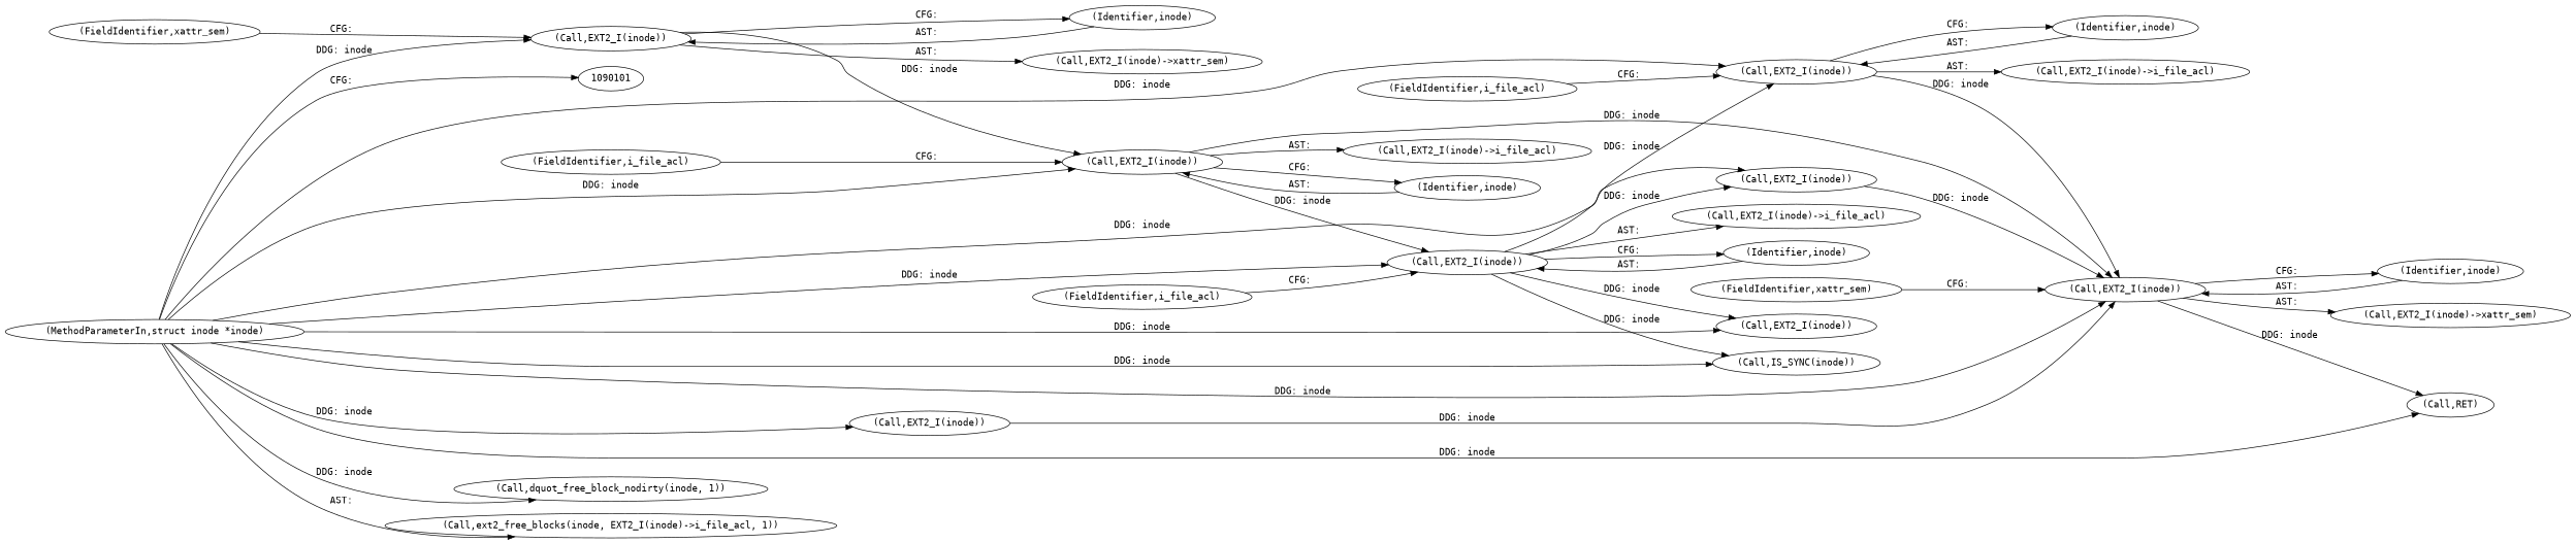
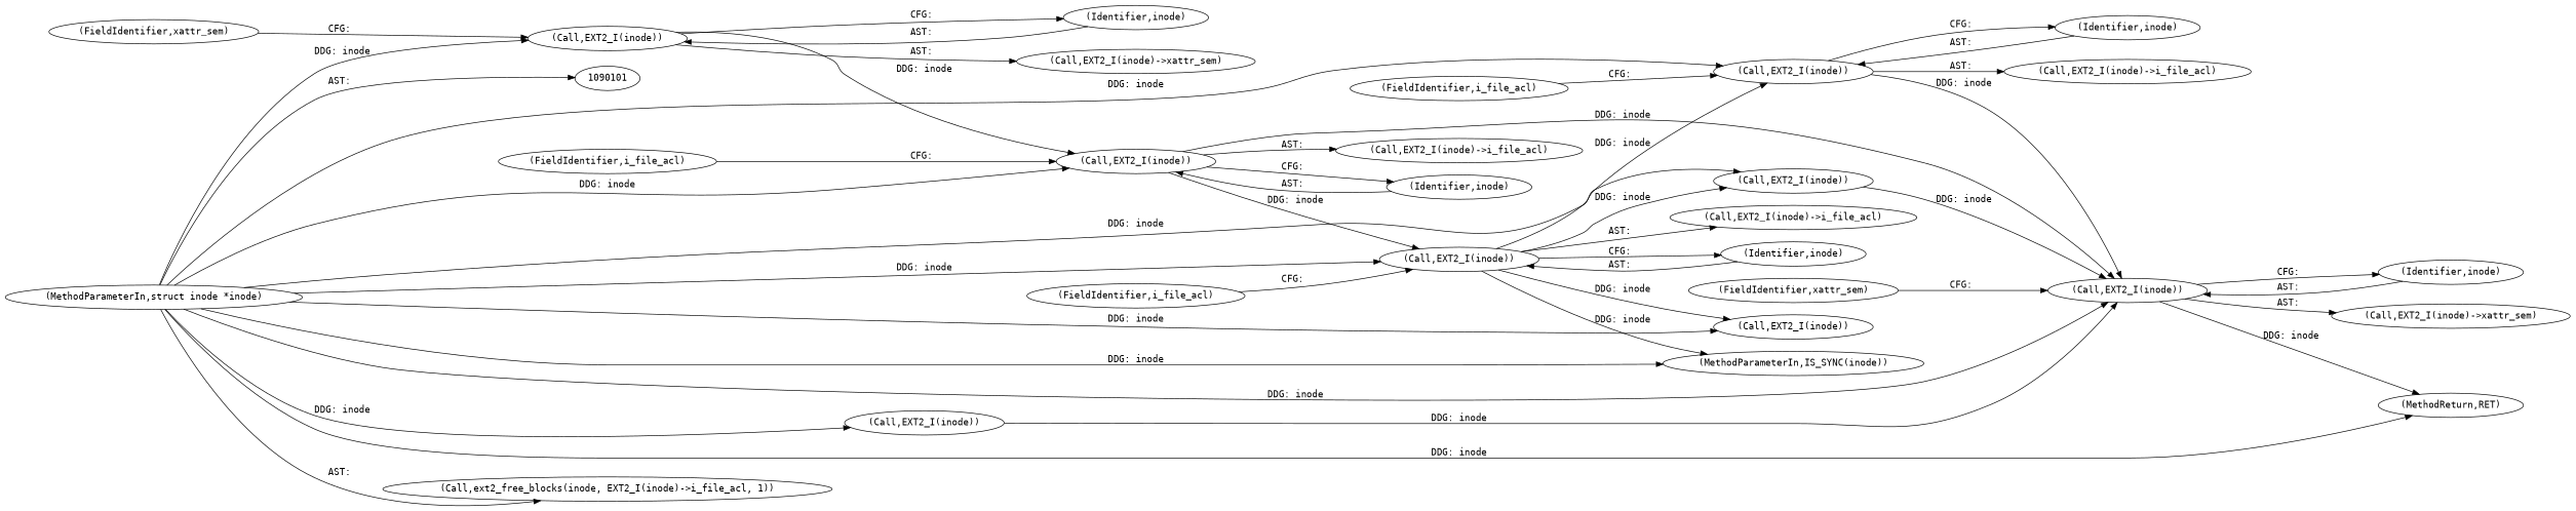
  digraph {
    fontname="DejaVu Sans Mono"
    rankdir=LR
    node [fontname="DejaVu Sans Mono"]
    edge [fontname="DejaVu Sans Mono"]
    n1 [label="(Call,EXT2_I(inode))"]
    n2 [label="(Call,EXT2_I(inode))"]
    n3 [label="(Call,EXT2_I(inode)->i_file_acl)"]
    n4 [label="(Identifier,inode)"]
-   n5 [label="(Call,RET)"]
+   n5 [label="(MethodReturn,RET)"]
    n6 [label="(Call,EXT2_I(inode)->xattr_sem)"]
    n7 [label="(Identifier,inode)"]
    n8 [label="(Call,EXT2_I(inode))"]
-   n9 [label="(Call,IS_SYNC(inode))"]
+   n9 [label="(MethodParameterIn,IS_SYNC(inode))"]
    n10 [label="(Call,EXT2_I(inode))"]
    n11 [label="(Identifier,inode)"]
    n12 [label="(Call,EXT2_I(inode)->i_file_acl)"]
    n13 [label="(Call,EXT2_I(inode))"]
    n14 [label="(Call,EXT2_I(inode))"]
    n15 [label="(Call,EXT2_I(inode)->i_file_acl)"]
    n16 [label="(Identifier,inode)"]
    n17 [label="(Call,EXT2_I(inode))"]
    n18 [label="(Call,EXT2_I(inode)->xattr_sem)"]
    n19 [label="(Identifier,inode)"]
    n20 [label="(MethodParameterIn,struct inode *inode)"]
-   n21 [label="(Call,dquot_free_block_nodirty(inode, 1))"]
    n22 [label="(Call,ext2_free_blocks(inode, EXT2_I(inode)->i_file_acl, 1))"]
    n23 [label="(Call,EXT2_I(inode))"]
    n24 [label=1090101]
    n25 [label="(FieldIdentifier,xattr_sem)"]
    n26 [label="(FieldIdentifier,i_file_acl)"]
    n27 [label="(FieldIdentifier,i_file_acl)"]
    n28 [label="(FieldIdentifier,i_file_acl)"]
    n29 [label="(FieldIdentifier,xattr_sem)"]
    n1 -> n2 [label="DDG: inode"]
    n1 -> n3 [label="AST: "]
    n1 -> n4 [label="CFG: "]
    n2 -> n5 [label="DDG: inode"]
    n2 -> n6 [label="AST: "]
    n2 -> n7 [label="CFG: "]
    n4 -> n1 [label="AST: "]
    n7 -> n2 [label="AST: "]
    n8 -> n1 [label="DDG: inode"]
    n8 -> n9 [label="DDG: inode"]
    n8 -> n10 [label="DDG: inode"]
    n8 -> n11 [label="CFG: "]
    n8 -> n12 [label="AST: "]
    n8 -> n13 [label="DDG: inode"]
    n10 -> n2 [label="DDG: inode"]
    n11 -> n8 [label="AST: "]
    n14 -> n2 [label="DDG: inode"]
    n14 -> n8 [label="DDG: inode"]
    n14 -> n15 [label="AST: "]
    n14 -> n16 [label="CFG: "]
    n16 -> n14 [label="AST: "]
    n17 -> n14 [label="DDG: inode"]
    n17 -> n18 [label="AST: "]
    n17 -> n19 [label="CFG: "]
    n19 -> n17 [label="AST: "]
    n20 -> n1 [label="DDG: inode"]
    n20 -> n2 [label="DDG: inode"]
    n20 -> n5 [label="DDG: inode"]
    n20 -> n8 [label="DDG: inode"]
    n20 -> n9 [label="DDG: inode"]
    n20 -> n10 [label="DDG: inode"]
    n20 -> n13 [label="DDG: inode"]
    n20 -> n14 [label="DDG: inode"]
    n20 -> n17 [label="DDG: inode"]
-   n20 -> n21 [label="DDG: inode"]
    n20 -> n22 [label="AST: "]
    n20 -> n23 [label="DDG: inode"]
-   n20 -> n24 [label="CFG: "]
+   n20 -> n24 [label="AST: "]
    n23 -> n2 [label="DDG: inode"]
    n25 -> n2 [label="CFG: "]
    n26 -> n1 [label="CFG: "]
    n27 -> n14 [label="CFG: "]
    n28 -> n8 [label="CFG: "]
    n29 -> n17 [label="CFG: "]
  }
